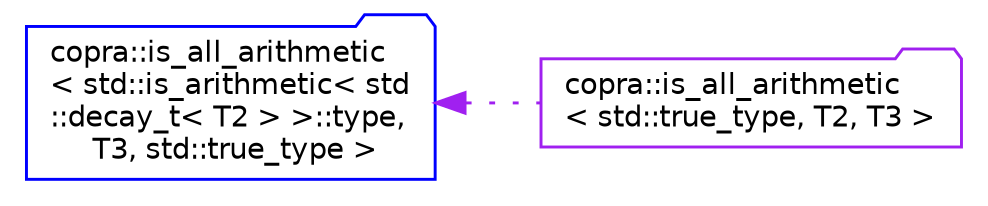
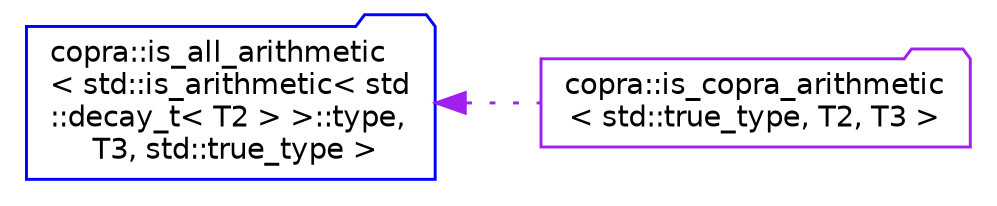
  digraph {
    rankdir=LR
    node [fillcolor=white fontname=Helvetica fontsize=10 shape=folder style=filled]
    n1 [color=blue height=0.2 label="copra::is_all_arithmetic\l\< std::is_arithmetic\< std\l::decay_t\< T2 \> \>::type,\l T3, std::true_type \>" width=0.4]
-   n2 [color=purple height=0.2 label="copra::is_all_arithmetic\l\< std::true_type, T2, T3 \>" width=0.4]
+   n2 [color=purple height=0.2 label="copra::is_copra_arithmetic\l\< std::true_type, T2, T3 \>" width=0.4]
    n1 -> n2 [color=purple dir=back fontname=Helvetica fontsize=10 labelfontname=Helvetica labelfontsize=10 style=dotted]
  }
